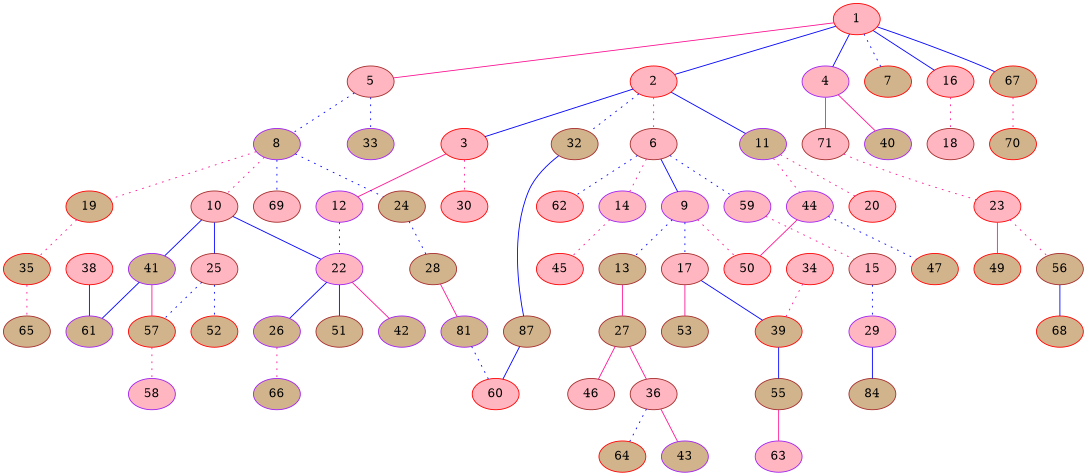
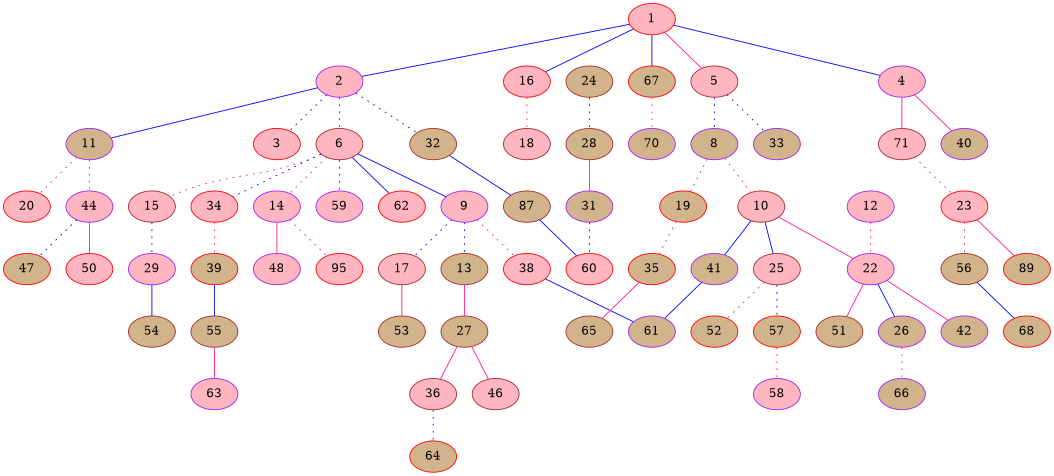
  graph {
    fontname="DejaVu Serif"
    node [color=purple fillcolor=lightpink fontname="DejaVu Serif" style=filled]
    edge [color=blue fontname="DejaVu Serif" style=solid]
-   2 [color=red]
+   2
    1 [color=red]
    4
    5 [color=brown]
-   7 [color=red fillcolor=tan]
    16 [color=red]
    67 [color=red fillcolor=tan]
    3 [color=red]
    6 [color=brown]
    11 [fillcolor=tan]
    32 [color=brown fillcolor=tan]
    n12 [color=brown label=71]
    40 [fillcolor=tan]
    8 [fillcolor=tan]
    33 [fillcolor=tan]
    18 [color=brown]
-   70 [color=red fillcolor=tan]
+   70 [fillcolor=tan]
    12
-   30 [color=red]
    9
    14
    15 [color=brown]
    34 [color=red]
    59
    62 [color=red]
    20 [color=red]
    44
    n28 [color=brown fillcolor=tan label=87]
    22
    23 [color=red]
    10 [color=brown]
    19 [color=red fillcolor=tan]
    24 [color=brown fillcolor=tan]
-   69 [color=brown]
    13 [color=brown fillcolor=tan]
    17 [color=brown]
    38 [color=red]
-   45 [color=red]
+   45 [color=red label=95]
+   48
    29
    39 [color=red fillcolor=tan]
    25 [color=brown]
    41 [fillcolor=tan]
    35 [color=red fillcolor=tan]
    28 [color=brown fillcolor=tan]
    27 [color=brown fillcolor=tan]
    53 [color=brown fillcolor=tan]
    61 [fillcolor=tan]
    26 [fillcolor=tan]
    42 [fillcolor=tan]
    51 [color=brown fillcolor=tan]
    52 [color=red fillcolor=tan]
    57 [color=red fillcolor=tan]
    47 [color=red fillcolor=tan]
    50 [color=red]
    36 [color=brown]
    46 [color=brown]
-   54 [color=brown fillcolor=tan label=84]
+   54 [color=brown fillcolor=tan]
    55 [color=brown fillcolor=tan]
    65 [color=brown fillcolor=tan]
-   49 [color=red fillcolor=tan]
+   49 [color=red fillcolor=tan label=89]
    56 [color=brown fillcolor=tan]
    66 [fillcolor=tan]
    68 [color=red fillcolor=tan]
-   31 [fillcolor=tan label=81]
+   31 [fillcolor=tan]
    58
-   43 [fillcolor=tan]
    64 [color=red fillcolor=tan]
    60 [color=red]
    63
-   2 -- 3
-   2 -- 6 [color=deeppink style=dotted]
+   2 -- 3 [style=dotted]
+   2 -- 6 [style=dotted]
    2 -- 11
    2 -- 32 [style=dotted]
    1 -- 2
    1 -- 4
    1 -- 5 [color=deeppink]
-   1 -- 7 [style=dotted]
    1 -- 16
    1 -- 67
    4 -- n12 [color=deeppink]
    4 -- 40 [color=deeppink]
    5 -- 8 [style=dotted]
    5 -- 33 [style=dotted]
    16 -- 18 [color=deeppink style=dotted]
    67 -- 70 [color=deeppink style=dotted]
-   3 -- 12 [color=deeppink]
-   3 -- 30 [color=deeppink style=dotted]
    6 -- 9
    6 -- 14 [color=deeppink style=dotted]
-   59 -- 15 [color=deeppink style=dotted]
+   6 -- 15 [color=deeppink style=dotted]
+   6 -- 34 [style=dotted]
    6 -- 59 [style=dotted]
-   6 -- 62 [style=dotted]
+   6 -- 62
    11 -- 20 [color=deeppink style=dotted]
    11 -- 44 [color=deeppink style=dotted]
    32 -- n28
    n12 -- 23 [color=deeppink style=dotted]
    8 -- 10 [color=deeppink style=dotted]
    8 -- 19 [color=deeppink style=dotted]
-   8 -- 24 [style=dotted]
-   8 -- 69 [style=dotted]
-   12 -- 22 [style=dotted]
+   12 -- 22 [color=deeppink style=dotted]
    9 -- 13 [style=dotted]
    9 -- 17 [style=dotted]
-   9 -- 50 [color=deeppink style=dotted]
+   9 -- 38 [color=deeppink style=dotted]
    14 -- 45 [color=deeppink style=dotted]
+   14 -- 48 [color=deeppink]
    15 -- 29 [style=dotted]
    34 -- 39 [color=deeppink style=dotted]
    44 -- 47 [style=dotted]
    44 -- 50 [color=deeppink]
    n28 -- 60
    22 -- 26
    22 -- 42 [color=deeppink]
-   22 -- 51
+   22 -- 51 [color=deeppink]
    23 -- 49 [color=deeppink]
    23 -- 56 [color=deeppink style=dotted]
-   10 -- 22
+   10 -- 22 [color=deeppink]
    10 -- 25
    10 -- 41
    19 -- 35 [color=deeppink style=dotted]
    24 -- 28 [style=dotted]
    13 -- 27 [color=deeppink]
-   17 -- 39
    17 -- 53 [color=deeppink]
    38 -- 61
    29 -- 54
    39 -- 55
-   25 -- 52 [style=dotted]
+   25 -- 52 [color=deeppink style=dotted]
    25 -- 57 [style=dotted]
    41 -- 61
-   41 -- 57 [color=deeppink]
-   35 -- 65 [color=deeppink style=dotted]
+   35 -- 65 [color=deeppink]
    28 -- 31 [color=deeppink]
    27 -- 36 [color=deeppink]
    27 -- 46 [color=deeppink]
    26 -- 66 [color=deeppink style=dotted]
    57 -- 58 [color=deeppink style=dotted]
-   36 -- 43 [color=deeppink]
    36 -- 64 [style=dotted]
    55 -- 63 [color=deeppink]
    56 -- 68
    31 -- 60 [style=dotted]
  }
